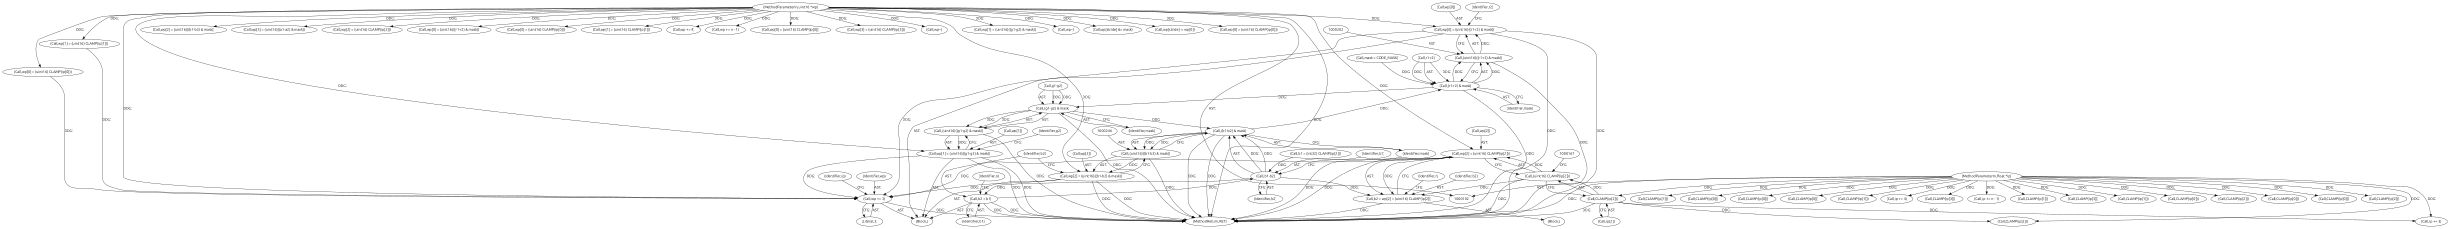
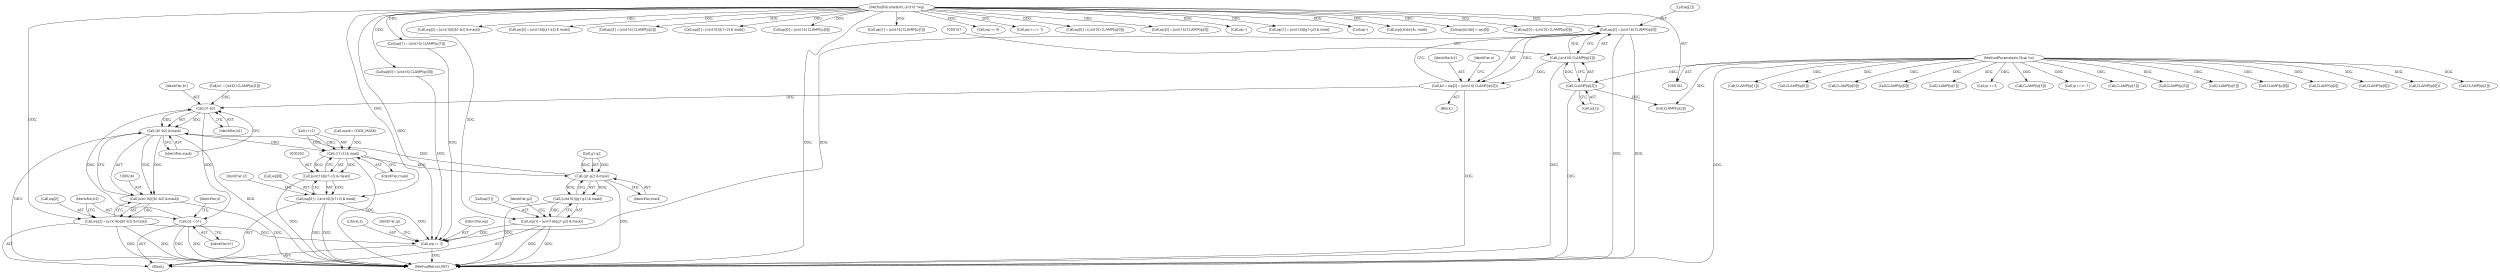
  digraph {
    fontname=Ubuntu
    node [fontname=Ubuntu]
    edge [fontname=Ubuntu]
    n1 [label="(Call,wp[2] = (uint16) CLAMP(ip[2]))"]
    n2 [label="(Call,(uint16) CLAMP(ip[2]))"]
    n3 [label="(Call,b2 = wp[2] = (uint16) CLAMP(ip[2]))"]
    n4 [label="(Call,wp += 3)"]
    n5 [label="(MethodReturn,RET)"]
    n6 [label="(Call,CLAMP(ip[2]))"]
    n7 [label="(Call,b1-b2)"]
    n8 [label="(Block,)"]
    n9 [label="(Block,)"]
    n10 [label="(Literal,3)"]
    n11 [label="(MethodParameterIn,uint16 *wp)"]
    n12 [label="(Call,wp[0] = (uint16)((r1-r2) & mask))"]
    n13 [label="(Call,wp[1] = (uint16)((g1-g2) & mask))"]
    n14 [label="(Call,wp[2] = (uint16)((b1-b2) & mask))"]
    n15 [label="(Call,wp[1] = (uint16) CLAMP(ip[1]))"]
    n16 [label="(Call,wp[2] = (uint16)((b1-b2) & mask))"]
    n17 [label="(Call,wp[3] = (uint16)((a1-a2) & mask))"]
    n18 [label="(Call,wp[2] = (uint16) CLAMP(ip[2]))"]
    n19 [label="(Call,wp[0] = (uint16)((r1-r2) & mask))"]
    n20 [label="(Call,wp[0] = (uint16) CLAMP(ip[0]))"]
    n21 [label="(Call,wp[1] = (uint16) CLAMP(ip[1]))"]
    n22 [label="(Call,wp += 4)"]
    n23 [label="(Call,wp += n - 1)"]
    n24 [label="(Call,wp[0] = (uint16) CLAMP(ip[0]))"]
    n25 [label="(Call,wp[3] = (uint16) CLAMP(ip[3]))"]
    n26 [label="(Call,wp--)"]
    n27 [label="(Call,wp[0] = (uint16) CLAMP(ip[0]))"]
    n28 [label="(Call,wp[1] = (uint16)((g1-g2) & mask))"]
    n29 [label="(Call,wp--)"]
    n30 [label="(Call,wp[stride] &= mask)"]
    n31 [label="(Call,wp[stride] -= wp[0])"]
    n32 [label="(Call,wp[0] = (uint16) CLAMP(ip[0]))"]
    1000102
    n34 [label="(Call,(uint16)((r1-r2) & mask))"]
    n35 [label="(Call,(uint16)((g1-g2) & mask))"]
    n36 [label="(Call,(uint16)((b1-b2) & mask))"]
    n37 [label="(Call,ip[2])"]
-   n38 [label="(Call,ip += 3)"]
    n39 [label="(Call,CLAMP(ip[2]))"]
    n40 [label="(MethodParameterIn,float *ip)"]
    n41 [label="(Call,CLAMP(ip[1]))"]
    n42 [label="(Call,CLAMP(ip[0]))"]
    n43 [label="(Call,CLAMP(ip[0]))"]
    n44 [label="(Call,CLAMP(ip[0]))"]
    n45 [label="(Call,CLAMP(ip[1]))"]
    n46 [label="(Call,ip += 4)"]
    n47 [label="(Call,CLAMP(ip[3]))"]
    n48 [label="(Call,ip += n - 1)"]
    n49 [label="(Call,CLAMP(ip[1]))"]
    n50 [label="(Call,CLAMP(ip[3]))"]
    n51 [label="(Call,CLAMP(ip[1]))"]
    n52 [label="(Call,CLAMP(ip[0]))"]
    n53 [label="(Call,CLAMP(ip[2]))"]
    n54 [label="(Call,CLAMP(ip[0]))"]
    n55 [label="(Call,CLAMP(ip[0]))"]
    n56 [label="(Call,CLAMP(ip[2]))"]
    n57 [label="(Call,(b1-b2) & mask)"]
    n58 [label="(Call,b2 = b1)"]
    n59 [label="(Identifier,b2)"]
    n60 [label="(Call,(r1-r2) & mask)"]
    n61 [label="(Identifier,mask)"]
    n62 [label="(Identifier,b1)"]
    n63 [label="(Call,(g1-g2) & mask)"]
    n64 [label="(Identifier,mask)"]
    n65 [label="(Identifier,mask)"]
    n66 [label="(Call,mask = CODE_MASK)"]
    n67 [label="(Identifier,n)"]
    n68 [label="(Call,wp[1])"]
    n69 [label="(Identifier,ip)"]
    n70 [label="(Call,g1-g2)"]
    n71 [label="(Call,wp[2])"]
    n72 [label="(Call,wp[2])"]
    n73 [label="(Identifier,g2)"]
    n74 [label="(Call,b1 = (int32) CLAMP(ip[2]))"]
    n75 [label="(Identifier,r2)"]
    n76 [label="(Identifier,n)"]
    n77 [label="(Identifier,b2)"]
    n78 [label="(Identifier,b2)"]
    n79 [label="(Call,r1-r2)"]
    n80 [label="(Identifier,b1)"]
    n81 [label="(Call,wp[0])"]
    n82 [label="(Identifier,wp)"]
    1000167
    1000202
    1000246
    n1 -> n2 [label="CFG: "]
    n1 -> n3 [label="AST: "]
    n1 -> n3 [label="DDG: "]
    n1 -> n4 [label="DDG: "]
    n1 -> n5 [label="DDG: "]
    n1 -> n5 [label="DDG: "]
    n2 -> n1 [label="AST: "]
    n2 -> n1 [label="DDG: "]
    n2 -> n3 [label="DDG: "]
    n2 -> n5 [label="DDG: "]
    n2 -> n6 [label="CFG: "]
    n3 -> n1 [label="CFG: "]
    n3 -> n5 [label="DDG: "]
-   n7 -> n3 [label="DDG: "]
+   n3 -> n7 [label="DDG: "]
    n3 -> n8 [label="AST: "]
    n4 -> n5 [label="DDG: "]
    n4 -> n9 [label="AST: "]
-   n4 -> n10 [label="CFG: "]
    n6 -> n2 [label="AST: "]
    n6 -> n2 [label="DDG: "]
    n6 -> n5 [label="DDG: "]
    n6 -> n37 [label="CFG: "]
-   n6 -> n38 [label="DDG: "]
    n6 -> n39 [label="DDG: "]
    n7 -> n57 [label="AST: "]
    n7 -> n57 [label="DDG: "]
    n7 -> n57 [label="DDG: "]
    n7 -> n58 [label="DDG: "]
    n7 -> n59 [label="CFG: "]
    n10 -> n4 [label="AST: "]
    n11 -> n1 [label="DDG: "]
    n11 -> n4 [label="DDG: "]
    n11 -> n5 [label="DDG: "]
    n11 -> n12 [label="DDG: "]
    n11 -> n13 [label="DDG: "]
    n11 -> n14 [label="DDG: "]
    n11 -> n15 [label="DDG: "]
    n11 -> n16 [label="DDG: "]
    n11 -> n17 [label="DDG: "]
    n11 -> n18 [label="DDG: "]
    n11 -> n19 [label="DDG: "]
    n11 -> n20 [label="DDG: "]
    n11 -> n21 [label="DDG: "]
    n11 -> n22 [label="DDG: "]
    n11 -> n23 [label="DDG: "]
    n11 -> n24 [label="DDG: "]
    n11 -> n25 [label="DDG: "]
    n11 -> n26 [label="DDG: "]
    n11 -> n27 [label="DDG: "]
    n11 -> n28 [label="DDG: "]
    n11 -> n29 [label="DDG: "]
    n11 -> n30 [label="DDG: "]
    n11 -> n31 [label="DDG: "]
    n11 -> n32 [label="DDG: "]
    n11 -> 1000102 [label="AST: "]
    n12 -> n4 [label="DDG: "]
    n12 -> n5 [label="DDG: "]
    n12 -> n5 [label="DDG: "]
    n12 -> n9 [label="AST: "]
    n12 -> n34 [label="CFG: "]
    n13 -> n4 [label="DDG: "]
    n13 -> n5 [label="DDG: "]
    n13 -> n5 [label="DDG: "]
    n13 -> n9 [label="AST: "]
    n13 -> n35 [label="CFG: "]
    n14 -> n4 [label="DDG: "]
    n14 -> n5 [label="DDG: "]
    n14 -> n5 [label="DDG: "]
    n14 -> n9 [label="AST: "]
    n14 -> n36 [label="CFG: "]
    n15 -> n4 [label="DDG: "]
    n27 -> n4 [label="DDG: "]
    n34 -> n5 [label="DDG: "]
    n34 -> n12 [label="AST: "]
    n34 -> n12 [label="DDG: "]
    n34 -> n60 [label="CFG: "]
    n35 -> n5 [label="DDG: "]
    n35 -> n13 [label="AST: "]
    n35 -> n13 [label="DDG: "]
-   n35 -> n63 [label="AST: "]
+   n35 -> n63 [label="CFG: "]
    n36 -> n5 [label="DDG: "]
    n36 -> n14 [label="AST: "]
    n36 -> n14 [label="DDG: "]
    n36 -> n57 [label="CFG: "]
    n37 -> n6 [label="AST: "]
    n40 -> n5 [label="DDG: "]
    n40 -> n6 [label="DDG: "]
    n40 -> 1000102 [label="AST: "]
-   n40 -> n38 [label="DDG: "]
    n40 -> n39 [label="DDG: "]
    n40 -> n41 [label="DDG: "]
    n40 -> n42 [label="DDG: "]
    n40 -> n43 [label="DDG: "]
    n40 -> n44 [label="DDG: "]
    n40 -> n45 [label="DDG: "]
    n40 -> n46 [label="DDG: "]
    n40 -> n47 [label="DDG: "]
    n40 -> n48 [label="DDG: "]
    n40 -> n49 [label="DDG: "]
    n40 -> n50 [label="DDG: "]
    n40 -> n51 [label="DDG: "]
    n40 -> n52 [label="DDG: "]
    n40 -> n53 [label="DDG: "]
    n40 -> n54 [label="DDG: "]
    n40 -> n55 [label="DDG: "]
    n40 -> n56 [label="DDG: "]
    n57 -> n5 [label="DDG: "]
    n57 -> n5 [label="DDG: "]
    n57 -> n36 [label="AST: "]
    n57 -> n36 [label="DDG: "]
    n57 -> n36 [label="DDG: "]
    n57 -> n60 [label="DDG: "]
    n57 -> n61 [label="CFG: "]
    n58 -> n5 [label="DDG: "]
    n58 -> n5 [label="DDG: "]
    n58 -> n7 [label="DDG: "]
    n58 -> n9 [label="AST: "]
    n58 -> n62 [label="CFG: "]
    n59 -> n7 [label="AST: "]
    n60 -> n5 [label="DDG: "]
    n60 -> n34 [label="AST: "]
    n60 -> n34 [label="DDG: "]
    n60 -> n34 [label="DDG: "]
    n60 -> n63 [label="DDG: "]
    n60 -> n64 [label="CFG: "]
    n61 -> n7 [label="CFG: "]
    n61 -> n57 [label="AST: "]
    n62 -> n58 [label="AST: "]
    n63 -> n5 [label="DDG: "]
    n63 -> n35 [label="AST: "]
    n63 -> n35 [label="DDG: "]
    n63 -> n35 [label="DDG: "]
    n63 -> n57 [label="DDG: "]
    n63 -> n65 [label="CFG: "]
    n64 -> n60 [label="AST: "]
    n65 -> n63 [label="AST: "]
    n66 -> n60 [label="DDG: "]
    n67 -> n3 [label="CFG: "]
    n68 -> n13 [label="AST: "]
    n69 -> n4 [label="CFG: "]
    n70 -> n63 [label="AST: "]
    n70 -> n63 [label="DDG: "]
    n70 -> n63 [label="DDG: "]
    n71 -> n14 [label="AST: "]
    n72 -> n1 [label="AST: "]
    n73 -> n13 [label="CFG: "]
    n74 -> n7 [label="DDG: "]
    n75 -> n12 [label="CFG: "]
    n76 -> n58 [label="CFG: "]
    n77 -> n14 [label="CFG: "]
    n77 -> n58 [label="AST: "]
    n78 -> n3 [label="AST: "]
    n79 -> n60 [label="AST: "]
    n79 -> n60 [label="DDG: "]
    n79 -> n60 [label="DDG: "]
    n80 -> n7 [label="AST: "]
    n81 -> n12 [label="AST: "]
    n82 -> n4 [label="AST: "]
    1000167 -> n2 [label="CFG: "]
    1000202 -> n34 [label="AST: "]
    1000246 -> n36 [label="AST: "]
  }
